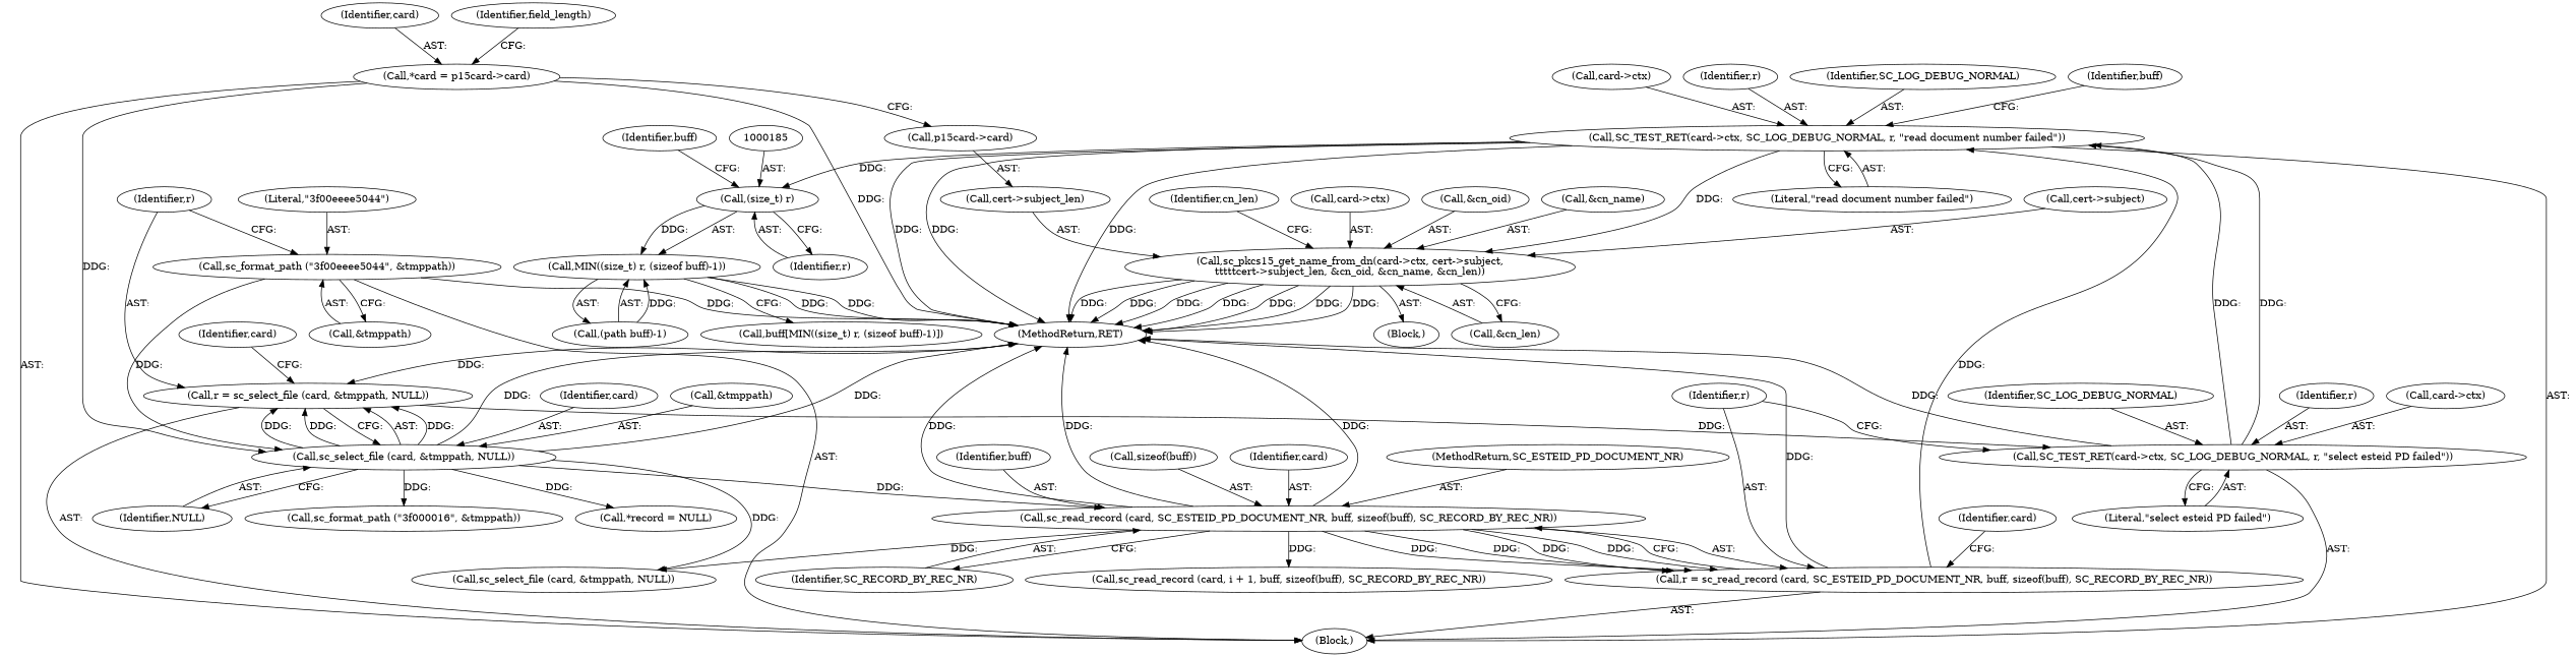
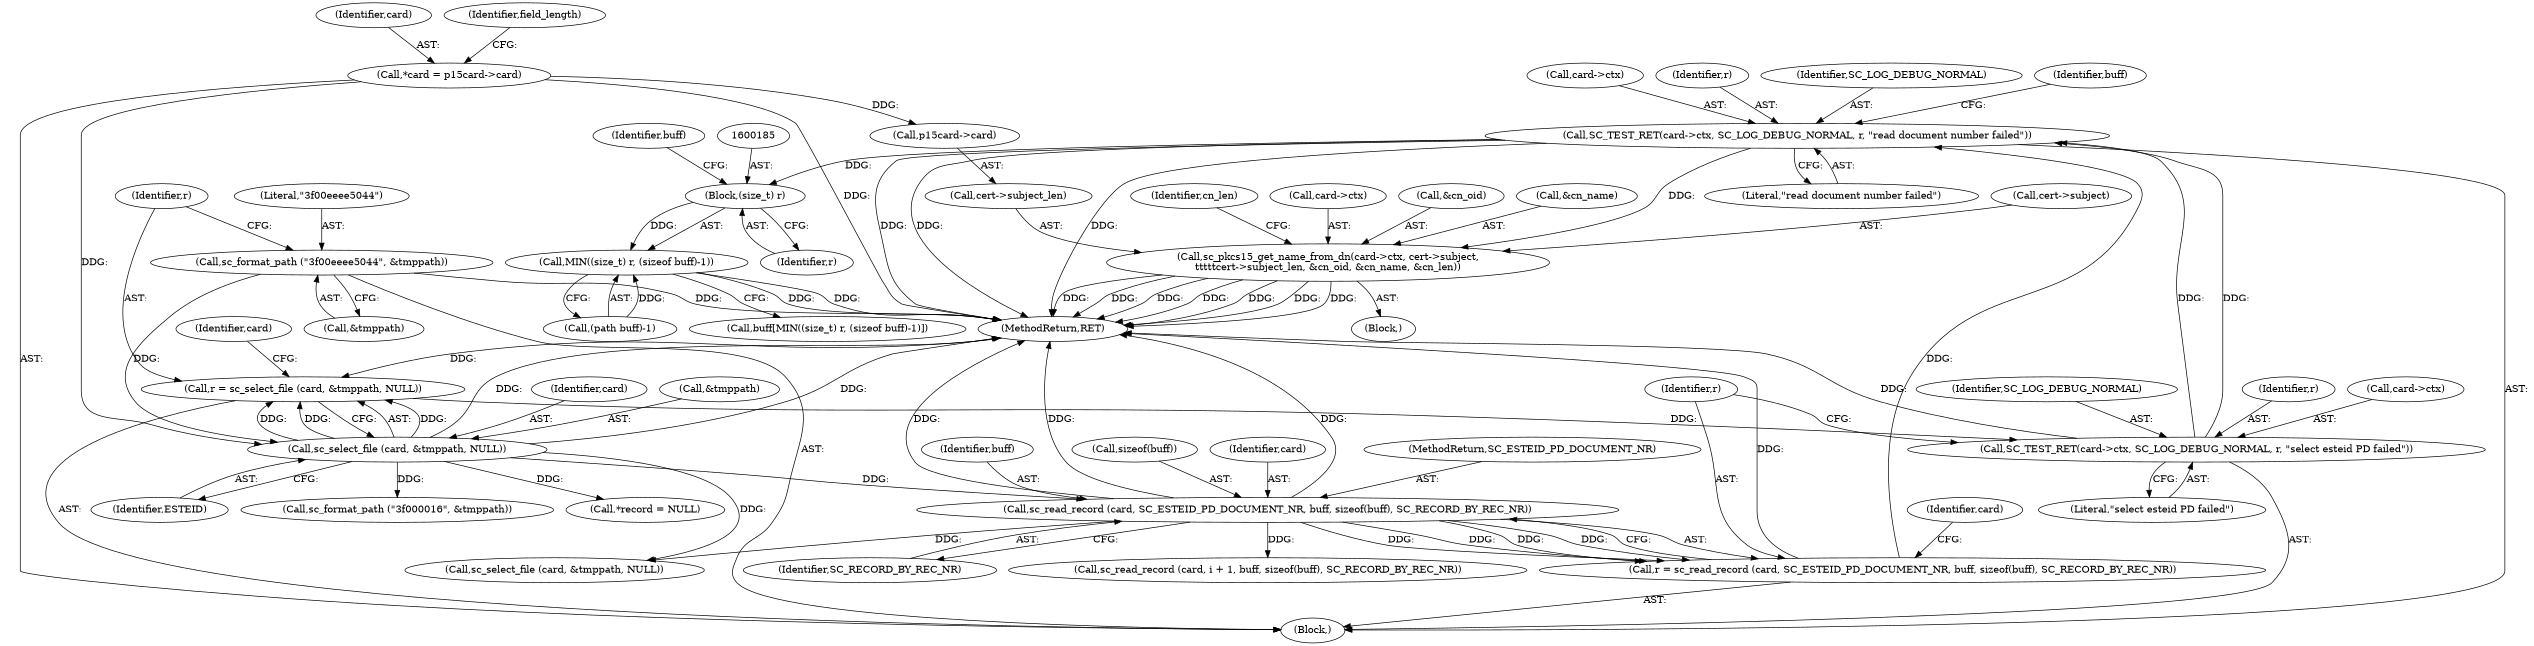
  digraph {
    n1 [label="(Call,SC_TEST_RET(card->ctx, SC_LOG_DEBUG_NORMAL, r, \"read document number failed\"))"]
-   n2 [label="(Call,(size_t) r)"]
+   n2 [label="(Block,(size_t) r)"]
    n3 [label="(Call,sc_pkcs15_get_name_from_dn(card->ctx, cert->subject,\n\t\t\t\t\tcert->subject_len, &cn_oid, &cn_name, &cn_len))"]
    n4 [label="(Block,)"]
    n5 [label="(MethodReturn,RET)"]
    n6 [label="(Literal,\"read document number failed\")"]
    n7 [label="(Call,MIN((size_t) r, (sizeof buff)-1))"]
    n8 [label="(Identifier,r)"]
-   n9 [label="(Call,&cn_len)"]
    n10 [label="(Block,)"]
    n11 [label="(Call,r = sc_select_file (card, &tmppath, NULL))"]
    n12 [label="(Call,SC_TEST_RET(card->ctx, SC_LOG_DEBUG_NORMAL, r, \"select esteid PD failed\"))"]
    n13 [label="(Literal,\"select esteid PD failed\")"]
    n14 [label="(Call,sc_select_file (card, &tmppath, NULL))"]
    n15 [label="(Call,sc_read_record (card, SC_ESTEID_PD_DOCUMENT_NR, buff, sizeof(buff), SC_RECORD_BY_REC_NR))"]
-   n16 [label="(Identifier,NULL)"]
+   n16 [label="(Identifier,ESTEID)"]
    n17 [label="(Call,sc_format_path (\"3f000016\", &tmppath))"]
    n18 [label="(Call,*record = NULL)"]
    n19 [label="(Call,sc_select_file (card, &tmppath, NULL))"]
    n20 [label="(Call,r = sc_read_record (card, SC_ESTEID_PD_DOCUMENT_NR, buff, sizeof(buff), SC_RECORD_BY_REC_NR))"]
    n21 [label="(Identifier,SC_RECORD_BY_REC_NR)"]
    n22 [label="(Call,sc_read_record (card, i + 1, buff, sizeof(buff), SC_RECORD_BY_REC_NR))"]
    n23 [label="(Call,*card = p15card->card)"]
    n24 [label="(Call,p15card->card)"]
    n25 [label="(Call,cert->subject_len)"]
    n26 [label="(Call,sc_format_path (\"3f00eeee5044\", &tmppath))"]
    n27 [label="(Call,&tmppath)"]
    n28 [label="(Call,(path buff)-1)"]
    n29 [label="(Call,buff[MIN((size_t) r, (sizeof buff)-1)])"]
    n30 [label="(Identifier,card)"]
    n31 [label="(Identifier,SC_LOG_DEBUG_NORMAL)"]
    n32 [label="(Identifier,buff)"]
    n33 [label="(Identifier,r)"]
    n34 [label="(Identifier,card)"]
    n35 [label="(Identifier,r)"]
    n36 [label="(Identifier,card)"]
    n37 [label="(Identifier,r)"]
    n38 [label="(Identifier,buff)"]
    n39 [label="(Call,&cn_name)"]
    n40 [label="(Call,&tmppath)"]
    n41 [label="(Call,cert->subject)"]
    n42 [label="(Identifier,cn_len)"]
    n43 [label="(Call,card->ctx)"]
    n44 [label="(Identifier,SC_LOG_DEBUG_NORMAL)"]
    n45 [label="(Identifier,buff)"]
    n46 [label="(Call,card->ctx)"]
    n47 [label="(Call,sizeof(buff))"]
    n48 [label="(Identifier,card)"]
    n49 [label="(Call,card->ctx)"]
    n50 [label="(Identifier,field_length)"]
    n51 [label="(Identifier,card)"]
    n52 [label="(Identifier,r)"]
    n53 [label="(Literal,\"3f00eeee5044\")"]
    n54 [label="(MethodReturn,SC_ESTEID_PD_DOCUMENT_NR)"]
    n55 [label="(Call,&cn_oid)"]
-   1000185
+   1000185 [label=1600185]
    n1 -> n2 [label="DDG: "]
    n1 -> n3 [label="DDG: "]
    n1 -> n4 [label="AST: "]
    n1 -> n5 [label="DDG: "]
    n1 -> n5 [label="DDG: "]
    n1 -> n5 [label="DDG: "]
    n1 -> n6 [label="CFG: "]
    n2 -> n7 [label="AST: "]
    n2 -> n7 [label="DDG: "]
    n2 -> n8 [label="CFG: "]
    n3 -> n5 [label="DDG: "]
    n3 -> n5 [label="DDG: "]
    n3 -> n5 [label="DDG: "]
    n3 -> n5 [label="DDG: "]
    n3 -> n5 [label="DDG: "]
    n3 -> n5 [label="DDG: "]
    n3 -> n5 [label="DDG: "]
-   n3 -> n9 [label="CFG: "]
    n3 -> n10 [label="AST: "]
    n5 -> n11 [label="DDG: "]
    n6 -> n1 [label="AST: "]
    n7 -> n5 [label="DDG: "]
    n7 -> n5 [label="DDG: "]
-   n7 -> n28 [label="AST: "]
+   n7 -> n28 [label="CFG: "]
    n7 -> n29 [label="CFG: "]
    n8 -> n2 [label="AST: "]
-   n9 -> n3 [label="AST: "]
    n11 -> n4 [label="AST: "]
    n11 -> n12 [label="DDG: "]
    n11 -> n14 [label="CFG: "]
    n12 -> n1 [label="DDG: "]
    n12 -> n1 [label="DDG: "]
    n12 -> n4 [label="AST: "]
    n12 -> n5 [label="DDG: "]
    n12 -> n13 [label="CFG: "]
    n13 -> n12 [label="AST: "]
    n14 -> n5 [label="DDG: "]
    n14 -> n5 [label="DDG: "]
    n14 -> n11 [label="AST: "]
    n14 -> n11 [label="DDG: "]
    n14 -> n11 [label="DDG: "]
    n14 -> n11 [label="DDG: "]
    n14 -> n15 [label="DDG: "]
    n14 -> n16 [label="CFG: "]
    n14 -> n17 [label="DDG: "]
    n14 -> n18 [label="DDG: "]
    n14 -> n19 [label="DDG: "]
    n15 -> n5 [label="DDG: "]
    n15 -> n5 [label="DDG: "]
    n15 -> n5 [label="DDG: "]
    n15 -> n19 [label="DDG: "]
    n15 -> n20 [label="AST: "]
    n15 -> n20 [label="DDG: "]
    n15 -> n20 [label="DDG: "]
    n15 -> n20 [label="DDG: "]
    n15 -> n20 [label="DDG: "]
    n15 -> n21 [label="CFG: "]
    n15 -> n22 [label="DDG: "]
    n16 -> n14 [label="AST: "]
    n20 -> n1 [label="DDG: "]
    n20 -> n4 [label="AST: "]
    n20 -> n5 [label="DDG: "]
    n20 -> n15 [label="CFG: "]
    n21 -> n15 [label="AST: "]
    n23 -> n4 [label="AST: "]
    n23 -> n5 [label="DDG: "]
    n23 -> n14 [label="DDG: "]
-   n23 -> n24 [label="CFG: "]
+   n23 -> n24 [label="DDG: "]
    n24 -> n25 [label="AST: "]
    n25 -> n3 [label="AST: "]
    n26 -> n4 [label="AST: "]
    n26 -> n5 [label="DDG: "]
    n26 -> n14 [label="DDG: "]
    n26 -> n27 [label="CFG: "]
    n27 -> n26 [label="AST: "]
    n28 -> n7 [label="AST: "]
    n28 -> n7 [label="DDG: "]
    n30 -> n11 [label="CFG: "]
    n31 -> n1 [label="AST: "]
    n32 -> n2 [label="CFG: "]
    n33 -> n12 [label="AST: "]
    n34 -> n14 [label="AST: "]
    n35 -> n11 [label="AST: "]
    n35 -> n26 [label="CFG: "]
    n36 -> n23 [label="AST: "]
    n37 -> n12 [label="CFG: "]
    n37 -> n20 [label="AST: "]
    n38 -> n15 [label="AST: "]
    n39 -> n3 [label="AST: "]
    n40 -> n14 [label="AST: "]
    n41 -> n3 [label="AST: "]
    n42 -> n3 [label="CFG: "]
    n43 -> n12 [label="AST: "]
    n44 -> n12 [label="AST: "]
    n45 -> n1 [label="CFG: "]
    n46 -> n3 [label="AST: "]
    n47 -> n15 [label="AST: "]
    n48 -> n15 [label="AST: "]
    n49 -> n1 [label="AST: "]
    n50 -> n23 [label="CFG: "]
    n51 -> n20 [label="CFG: "]
    n52 -> n1 [label="AST: "]
    n53 -> n26 [label="AST: "]
    n54 -> n15 [label="AST: "]
    n55 -> n3 [label="AST: "]
    1000185 -> n2 [label="AST: "]
  }
